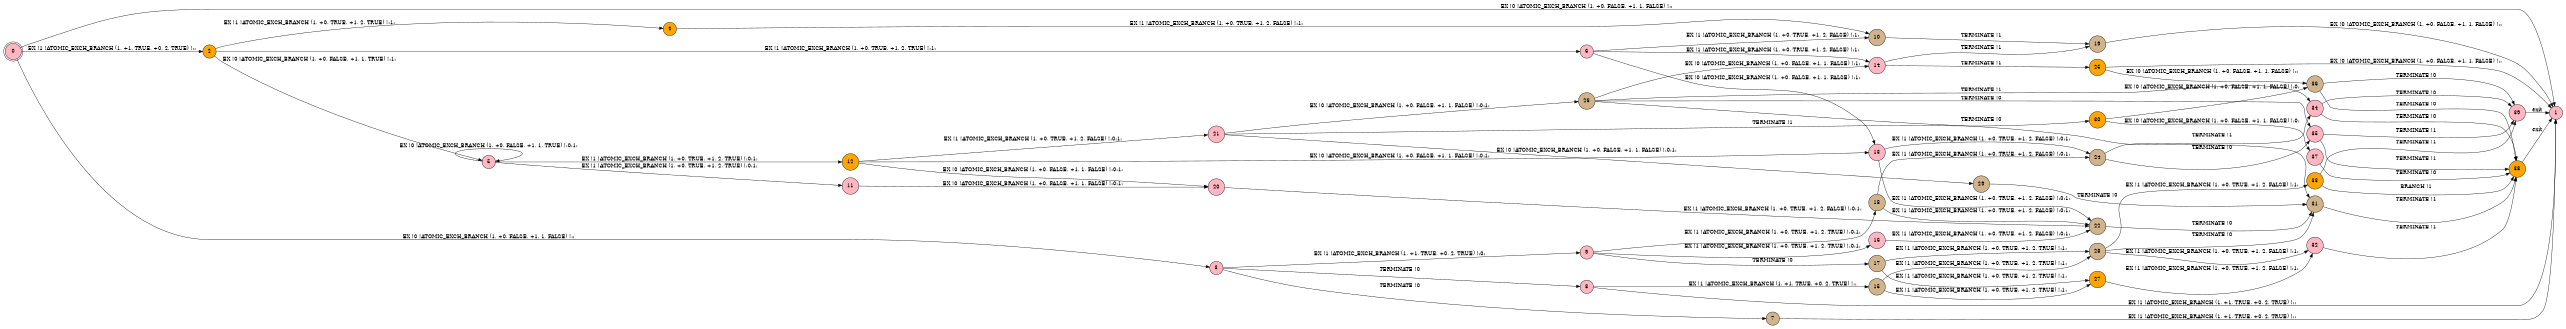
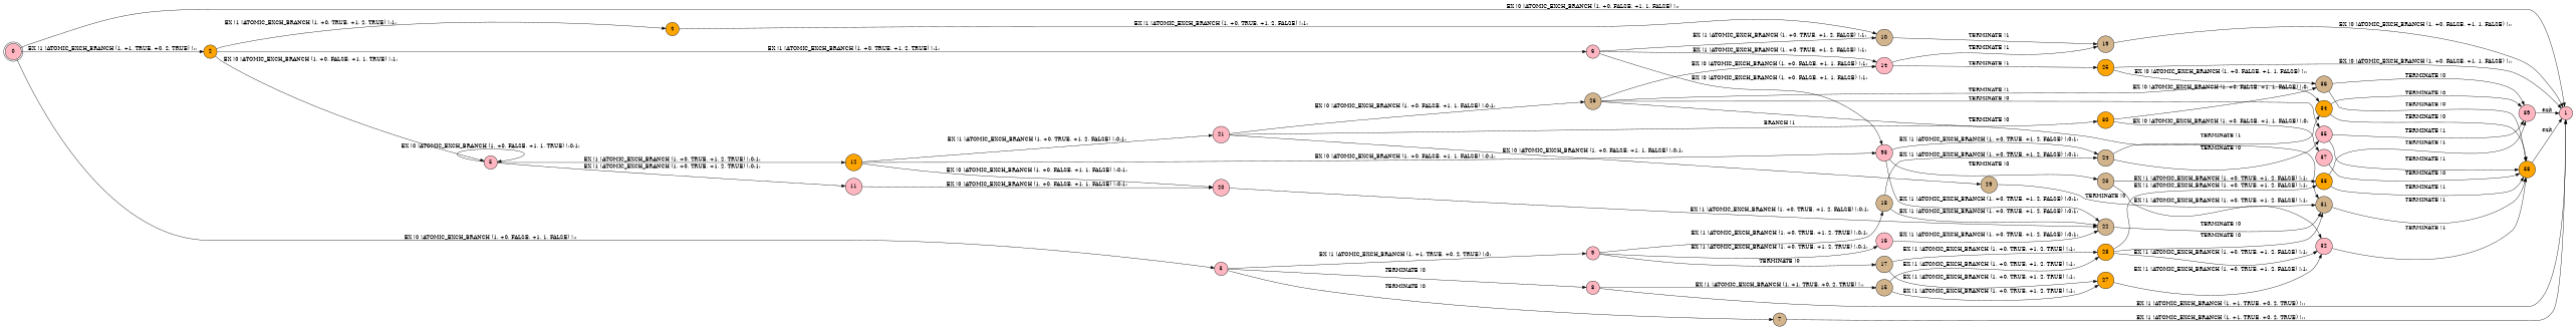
  digraph {
    rankdir=LR
    node [fillcolor=lightpink shape=circle style=filled]
    0 [peripheries=2]
    1
    2 [fillcolor=orange]
    3
    4 [fillcolor=orange]
    5
    6
    7 [fillcolor=tan]
    8
    9
    10 [fillcolor=tan]
    11
    12 [fillcolor=orange]
-   13
+   13 [label=93]
    14
    15 [fillcolor=tan]
    16
    17 [fillcolor=tan]
    18 [fillcolor=tan]
    19 [fillcolor=tan]
    20
    21
    22 [fillcolor=tan]
+   23 [fillcolor=tan]
    24 [fillcolor=tan]
    25 [fillcolor=orange]
    27 [fillcolor=orange]
-   28 [fillcolor=tan]
+   28 [fillcolor=orange]
    26 [fillcolor=tan]
    29 [fillcolor=tan]
    30 [fillcolor=orange]
    31 [fillcolor=tan]
    32
    33 [fillcolor=orange]
-   34
+   34 [fillcolor=orange]
    35
    36 [fillcolor=tan]
    37
    38 [fillcolor=orange]
    39
    0 -> 1 [label="EX !0 !ATOMIC_EXCH_BRANCH (1, +0, FALSE, +1, 1, FALSE) !::"]
    0 -> 2 [label="EX !1 !ATOMIC_EXCH_BRANCH (1, +1, TRUE, +0, 2, TRUE) !::"]
    0 -> 3 [label="EX !0 !ATOMIC_EXCH_BRANCH (1, +0, FALSE, +1, 1, FALSE) !::"]
    2 -> 4 [label="EX !1 !ATOMIC_EXCH_BRANCH (1, +0, TRUE, +1, 2, TRUE) !:1:"]
    2 -> 5 [label="EX !0 !ATOMIC_EXCH_BRANCH (1, +0, FALSE, +1, 1, TRUE) !:1:"]
    2 -> 6 [label="EX !1 !ATOMIC_EXCH_BRANCH (1, +0, TRUE, +1, 2, TRUE) !:1:"]
    3 -> 7 [label="TERMINATE !0"]
    3 -> 8 [label="TERMINATE !0"]
    3 -> 9 [label="EX !1 !ATOMIC_EXCH_BRANCH (1, +1, TRUE, +0, 2, TRUE) !:0:"]
    4 -> 10 [label="EX !1 !ATOMIC_EXCH_BRANCH (1, +0, TRUE, +1, 2, FALSE) !:1:"]
    5 -> 5 [label="EX !0 !ATOMIC_EXCH_BRANCH (1, +0, FALSE, +1, 1, TRUE) !:0:1:"]
    5 -> 11 [label="EX !1 !ATOMIC_EXCH_BRANCH (1, +0, TRUE, +1, 2, TRUE) !:0:1:"]
    5 -> 12 [label="EX !1 !ATOMIC_EXCH_BRANCH (1, +0, TRUE, +1, 2, TRUE) !:0:1:"]
    6 -> 10 [label="EX !1 !ATOMIC_EXCH_BRANCH (1, +0, TRUE, +1, 2, FALSE) !:1:"]
    6 -> 13 [label="EX !0 !ATOMIC_EXCH_BRANCH (1, +0, FALSE, +1, 1, FALSE) !:1:"]
    6 -> 14 [label="EX !1 !ATOMIC_EXCH_BRANCH (1, +0, TRUE, +1, 2, FALSE) !:1:"]
    7 -> 1 [label="EX !1 !ATOMIC_EXCH_BRANCH (1, +1, TRUE, +0, 2, TRUE) !::"]
    8 -> 1 [label="EX !1 !ATOMIC_EXCH_BRANCH (1, +1, TRUE, +0, 2, TRUE) !::"]
    8 -> 15 [label="EX !1 !ATOMIC_EXCH_BRANCH (1, +1, TRUE, +0, 2, TRUE) !::"]
    9 -> 16 [label="EX !1 !ATOMIC_EXCH_BRANCH (1, +0, TRUE, +1, 2, TRUE) !:0:1:"]
    9 -> 17 [label="TERMINATE !0"]
    9 -> 18 [label="EX !1 !ATOMIC_EXCH_BRANCH (1, +0, TRUE, +1, 2, TRUE) !:0:1:"]
    10 -> 19 [label="TERMINATE !1"]
    11 -> 20 [label="EX !0 !ATOMIC_EXCH_BRANCH (1, +0, FALSE, +1, 1, FALSE) !:0:1:"]
    12 -> 13 [label="EX !0 !ATOMIC_EXCH_BRANCH (1, +0, FALSE, +1, 1, FALSE) !:0:1:"]
    12 -> 20 [label="EX !0 !ATOMIC_EXCH_BRANCH (1, +0, FALSE, +1, 1, FALSE) !:0:1:"]
    12 -> 21 [label="EX !1 !ATOMIC_EXCH_BRANCH (1, +0, TRUE, +1, 2, FALSE) !:0:1:"]
    13 -> 22 [label="EX !1 !ATOMIC_EXCH_BRANCH (1, +0, TRUE, +1, 2, FALSE) !:0:1:"]
+   13 -> 23 [label="TERMINATE !0"]
    13 -> 24 [label="EX !1 !ATOMIC_EXCH_BRANCH (1, +0, TRUE, +1, 2, FALSE) !:0:1:"]
    14 -> 19 [label="TERMINATE !1"]
    14 -> 25 [label="TERMINATE !1"]
    15 -> 27 [label="EX !1 !ATOMIC_EXCH_BRANCH (1, +0, TRUE, +1, 2, TRUE) !:1:"]
    15 -> 28 [label="EX !1 !ATOMIC_EXCH_BRANCH (1, +0, TRUE, +1, 2, TRUE) !:1:"]
    16 -> 22 [label="EX !1 !ATOMIC_EXCH_BRANCH (1, +0, TRUE, +1, 2, FALSE) !:0:1:"]
    17 -> 27 [label="EX !1 !ATOMIC_EXCH_BRANCH (1, +0, TRUE, +1, 2, TRUE) !:1:"]
    17 -> 28 [label="EX !1 !ATOMIC_EXCH_BRANCH (1, +0, TRUE, +1, 2, TRUE) !:1:"]
    18 -> 22 [label="EX !1 !ATOMIC_EXCH_BRANCH (1, +0, TRUE, +1, 2, FALSE) !:0:1:"]
    18 -> 24 [label="EX !1 !ATOMIC_EXCH_BRANCH (1, +0, TRUE, +1, 2, FALSE) !:0:1:"]
    19 -> 1 [label="EX !0 !ATOMIC_EXCH_BRANCH (1, +0, FALSE, +1, 1, FALSE) !::"]
    20 -> 22 [label="EX !1 !ATOMIC_EXCH_BRANCH (1, +0, TRUE, +1, 2, FALSE) !:0:1:"]
    21 -> 26 [label="EX !0 !ATOMIC_EXCH_BRANCH (1, +0, FALSE, +1, 1, FALSE) !:0:1:"]
    21 -> 29 [label="EX !0 !ATOMIC_EXCH_BRANCH (1, +0, FALSE, +1, 1, FALSE) !:0:1:"]
-   21 -> 30 [label="TERMINATE !1"]
+   21 -> 30 [label="BRANCH !1"]
    22 -> 31 [label="TERMINATE !0"]
+   23 -> 32 [label="EX !1 !ATOMIC_EXCH_BRANCH (1, +0, TRUE, +1, 2, FALSE) !:1:"]
+   23 -> 33 [label="EX !1 !ATOMIC_EXCH_BRANCH (1, +0, TRUE, +1, 2, FALSE) !:1:"]
    24 -> 34 [label="TERMINATE !1"]
    24 -> 35 [label="TERMINATE !0"]
    25 -> 1 [label="EX !0 !ATOMIC_EXCH_BRANCH (1, +0, FALSE, +1, 1, FALSE) !::"]
    25 -> 36 [label="EX !0 !ATOMIC_EXCH_BRANCH (1, +0, FALSE, +1, 1, FALSE) !::"]
    27 -> 32 [label="EX !1 !ATOMIC_EXCH_BRANCH (1, +0, TRUE, +1, 2, FALSE) !:1:"]
    28 -> 31 [label="TERMINATE !0"]
    28 -> 32 [label="EX !1 !ATOMIC_EXCH_BRANCH (1, +0, TRUE, +1, 2, FALSE) !:1:"]
    28 -> 33 [label="EX !1 !ATOMIC_EXCH_BRANCH (1, +0, TRUE, +1, 2, FALSE) !:1:"]
    26 -> 14 [label="EX !0 !ATOMIC_EXCH_BRANCH (1, +0, FALSE, +1, 1, FALSE) !:1:"]
    26 -> 31 [label="TERMINATE !0"]
    26 -> 34 [label="TERMINATE !1"]
    26 -> 35 [label="TERMINATE !0"]
    29 -> 31 [label="TERMINATE !0"]
    30 -> 36 [label="EX !0 !ATOMIC_EXCH_BRANCH (1, +0, FALSE, +1, 1, FALSE) !:0:"]
    30 -> 37 [label="EX !0 !ATOMIC_EXCH_BRANCH (1, +0, FALSE, +1, 1, FALSE) !:0:"]
    31 -> 38 [label="TERMINATE !1"]
    32 -> 38 [label="TERMINATE !1"]
-   33 -> 38 [label="BRANCH !1"]
+   33 -> 38 [label="TERMINATE !1"]
    33 -> 39 [label="TERMINATE !1"]
    34 -> 38 [label="TERMINATE !0"]
    34 -> 39 [label="TERMINATE !0"]
    35 -> 38 [label="TERMINATE !1"]
    35 -> 39 [label="TERMINATE !1"]
    36 -> 38 [label="TERMINATE !0"]
    36 -> 39 [label="TERMINATE !0"]
    37 -> 38 [label="TERMINATE !0"]
    38 -> 1 [label=exit]
    39 -> 1 [label=exit]
  }
